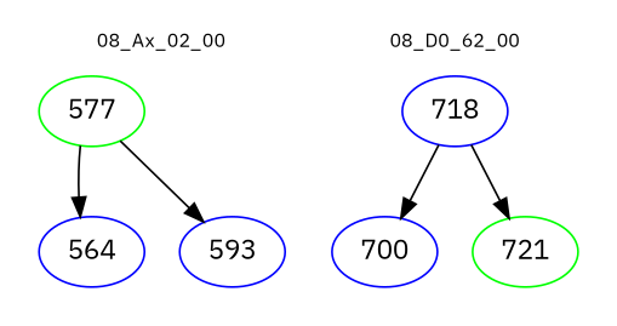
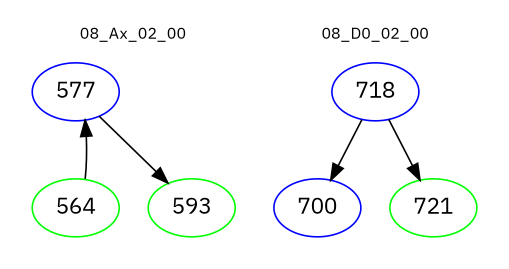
  digraph {
    fontname="IBM Plex Sans"
    node [color=blue fontname="IBM Plex Sans"]
    edge [color=black fontname="IBM Plex Sans"]
-   n1 [color=green label=577]
-   n2 [label=564]
-   n3 [label=593]
+   n1 [label=577]
+   n2 [color=green label=564]
+   n3 [color=green label=593]
    n4 [label=718]
    n5 [label=700]
    n6 [color=green label=721]
    subgraph cluster_1 {
      color=white
      fontsize=10
      label="08_Ax_02_00"
      n1
      n2
      n3
    }
    subgraph cluster_2 {
      color=white
      fontsize=10
-     label="08_D0_62_00"
+     label="08_D0_02_00"
      n4
      n5
      n6
    }
-   n1 -> n2
+   n2 -> n1
    n1 -> n3
    n4 -> n5
    n4 -> n6
  }
